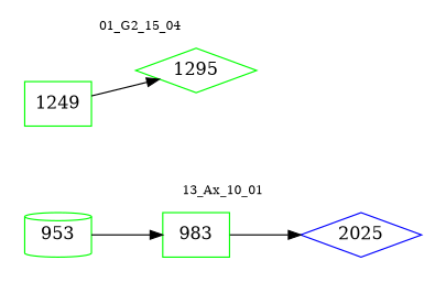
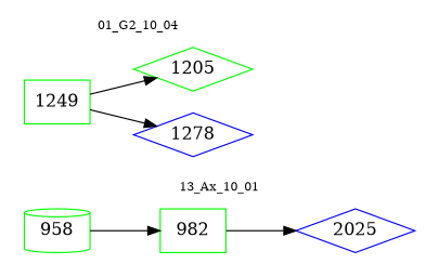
  digraph {
    rankdir=LR
    node [color=green shape=diamond]
    edge [color=black]
-   n1 [label=983 shape=box]
-   n2 [label=953 shape=cylinder]
+   n1 [label=982 shape=box]
+   n2 [label=958 shape=cylinder]
    n3 [color=blue label=2025]
    n4 [label=1249 shape=box]
-   n6 [label=1295]
+   n5 [color=blue label=1278]
+   n6 [label=1205]
    subgraph cluster_1 {
      color=white
      fontsize=10
      label="13_Ax_10_01"
      n1
      n2
      n3
    }
    subgraph cluster_2 {
      color=white
      fontsize=10
-     label="01_G2_15_04"
+     label="01_G2_10_04"
      n4
+     n5
      n6
    }
    n1 -> n3
    n2 -> n1
+   n4 -> n5
    n4 -> n6
  }
